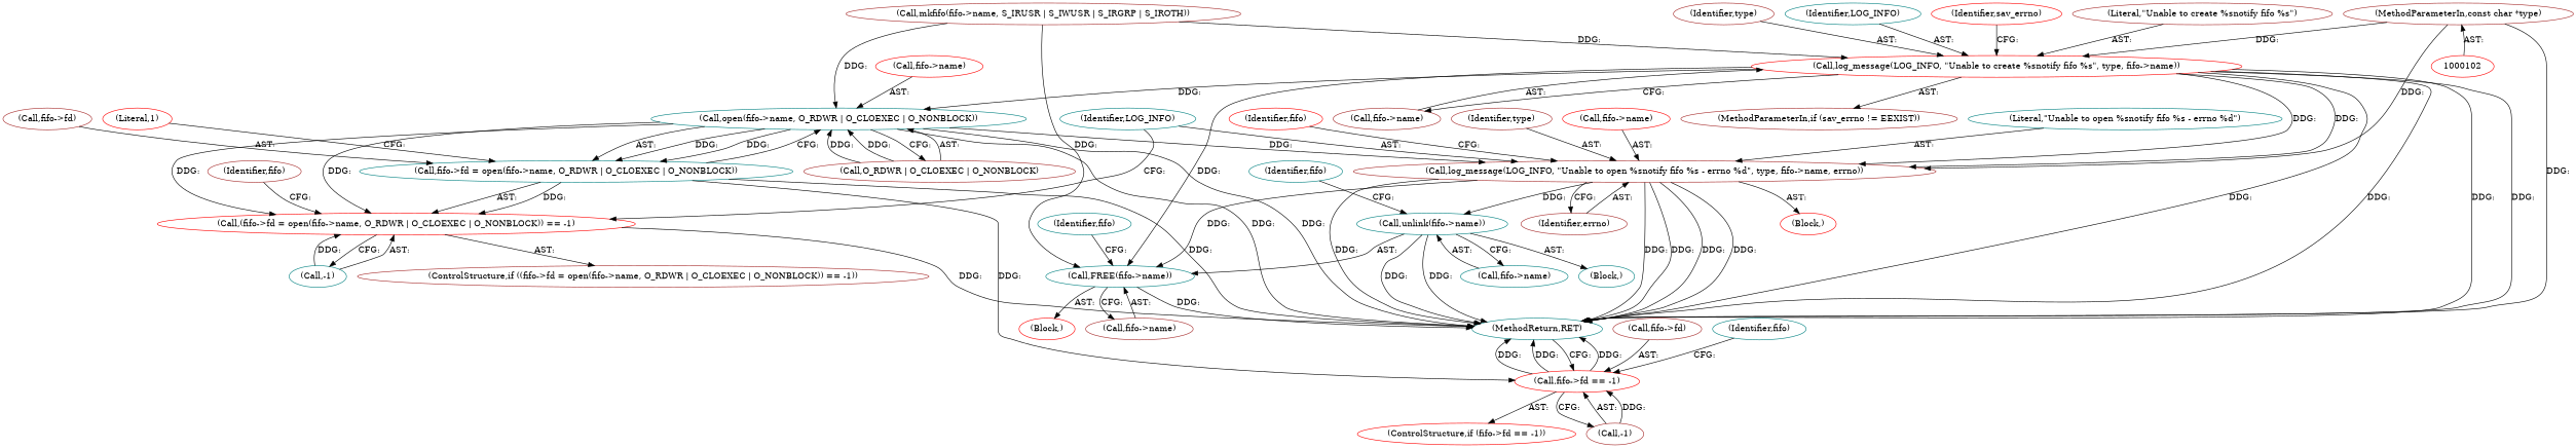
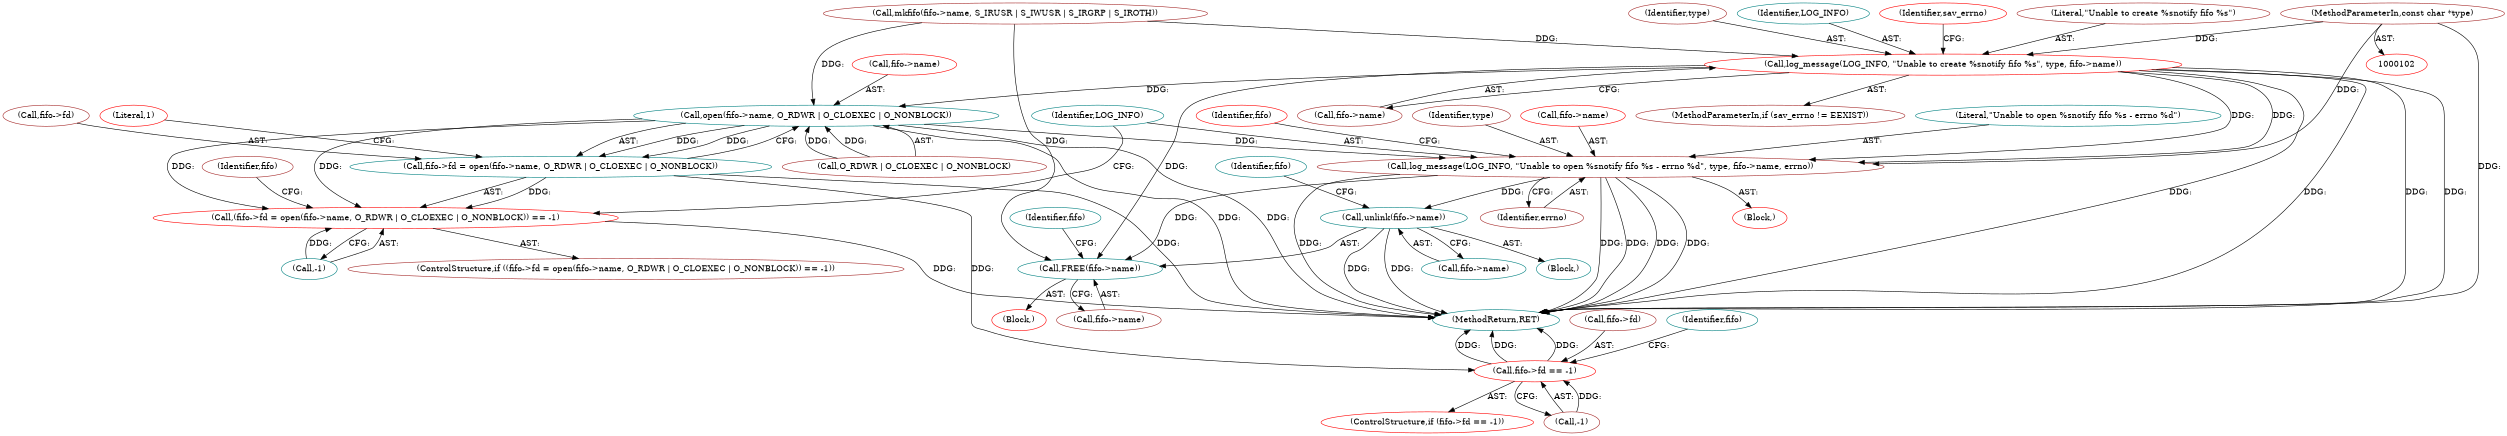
  digraph {
    node [color=brown]
    n1 [label="(MethodParameterIn,const char *type)"]
    n2 [color=red label="(Call,log_message(LOG_INFO, \"Unable to create %snotify fifo %s\", type, fifo->name))"]
    n3 [label="(Call,log_message(LOG_INFO, \"Unable to open %snotify fifo %s - errno %d\", type, fifo->name, errno))"]
    n4 [color=teal label="(MethodReturn,RET)"]
    1000102 [color=red]
    n6 [color=teal label="(Call,open(fifo->name, O_RDWR | O_CLOEXEC | O_NONBLOCK))"]
    n7 [color=teal label="(Call,FREE(fifo->name))"]
    n8 [label="(Call,fifo->name)"]
    n9 [label="(MethodParameterIn,if (sav_errno != EEXIST))"]
    n10 [color=teal label="(Call,unlink(fifo->name))"]
    n11 [label="(Identifier,errno)"]
    n12 [color=red label="(Block,)"]
    n13 [color=red label="(Call,fifo->fd == -1)"]
    n14 [color=red label="(Call,(fifo->fd = open(fifo->name, O_RDWR | O_CLOEXEC | O_NONBLOCK)) == -1)"]
    n15 [color=teal label="(Call,fifo->fd = open(fifo->name, O_RDWR | O_CLOEXEC | O_NONBLOCK))"]
    n16 [label="(Call,O_RDWR | O_CLOEXEC | O_NONBLOCK)"]
    n17 [color=red label="(Block,)"]
    n18 [label="(Call,fifo->name)"]
    n19 [color=teal label="(Call,-1)"]
    n20 [label="(ControlStructure,if ((fifo->fd = open(fifo->name, O_RDWR | O_CLOEXEC | O_NONBLOCK)) == -1))"]
    n21 [color=red label="(ControlStructure,if (fifo->fd == -1))"]
    n22 [label="(Call,-1)"]
    n23 [color=teal label="(Call,fifo->name)"]
    n24 [color=teal label="(Block,)"]
    n25 [color=teal label="(Identifier,fifo)"]
    n26 [color=red label="(Call,fifo->name)"]
    n27 [color=teal label="(Literal,\"Unable to open %snotify fifo %s - errno %d\")"]
    n28 [color=teal label="(Identifier,fifo)"]
    n29 [color=red label="(Identifier,sav_errno)"]
    n30 [color=red label="(Identifier,fifo)"]
    n31 [color=teal label="(Identifier,LOG_INFO)"]
    n32 [label="(Call,fifo->fd)"]
    n33 [label="(Call,mkfifo(fifo->name, S_IRUSR | S_IWUSR | S_IRGRP | S_IROTH))"]
    n34 [label="(Identifier,fifo)"]
    n35 [label="(Call,fifo->fd)"]
    n36 [label="(Literal,\"Unable to create %snotify fifo %s\")"]
    n37 [label="(Identifier,type)"]
    n38 [color=red label="(Literal,1)"]
    n39 [color=teal label="(Identifier,LOG_INFO)"]
    n40 [color=red label="(Call,fifo->name)"]
    n41 [label="(Identifier,type)"]
    n42 [color=teal label="(Identifier,fifo)"]
    n1 -> n2 [label="DDG: "]
    n1 -> n3 [label="DDG: "]
    n1 -> n4 [label="DDG: "]
-   1000102 -> n1 [label="AST: "]
+   n1 -> 1000102 [label="AST: "]
    n2 -> n3 [label="DDG: "]
    n2 -> n3 [label="DDG: "]
    n2 -> n4 [label="DDG: "]
    n2 -> n4 [label="DDG: "]
    n2 -> n4 [label="DDG: "]
    n2 -> n4 [label="DDG: "]
    n2 -> n6 [label="DDG: "]
    n2 -> n7 [label="DDG: "]
    n2 -> n8 [label="CFG: "]
    n2 -> n9 [label="AST: "]
    n3 -> n4 [label="DDG: "]
    n3 -> n4 [label="DDG: "]
    n3 -> n4 [label="DDG: "]
    n3 -> n4 [label="DDG: "]
    n3 -> n4 [label="DDG: "]
    n3 -> n7 [label="DDG: "]
    n3 -> n10 [label="DDG: "]
    n3 -> n11 [label="CFG: "]
    n3 -> n12 [label="AST: "]
-   n4 -> n13 [label="CFG: "]
    n6 -> n3 [label="DDG: "]
    n6 -> n4 [label="DDG: "]
    n6 -> n4 [label="DDG: "]
    n6 -> n14 [label="DDG: "]
    n6 -> n14 [label="DDG: "]
    n6 -> n15 [label="AST: "]
    n6 -> n15 [label="DDG: "]
    n6 -> n15 [label="DDG: "]
-   n6 -> n16 [label="CFG: "]
-   n7 -> n4 [label="DDG: "]
    n7 -> n17 [label="AST: "]
    n7 -> n18 [label="CFG: "]
    n8 -> n2 [label="AST: "]
    n10 -> n4 [label="DDG: "]
    n10 -> n4 [label="DDG: "]
    n10 -> n7 [label="AST: "]
    n10 -> n23 [label="CFG: "]
    n10 -> n24 [label="AST: "]
    n11 -> n3 [label="AST: "]
    n13 -> n4 [label="DDG: "]
    n13 -> n4 [label="DDG: "]
    n13 -> n4 [label="DDG: "]
    n13 -> n21 [label="AST: "]
    n13 -> n22 [label="CFG: "]
    n14 -> n4 [label="DDG: "]
    n14 -> n19 [label="CFG: "]
    n14 -> n20 [label="AST: "]
    n15 -> n4 [label="DDG: "]
    n15 -> n6 [label="CFG: "]
    n15 -> n13 [label="DDG: "]
    n15 -> n14 [label="AST: "]
    n15 -> n14 [label="DDG: "]
    n16 -> n6 [label="AST: "]
    n16 -> n6 [label="DDG: "]
    n16 -> n6 [label="DDG: "]
    n18 -> n7 [label="AST: "]
    n19 -> n14 [label="AST: "]
    n19 -> n14 [label="DDG: "]
    n22 -> n13 [label="AST: "]
    n22 -> n13 [label="DDG: "]
    n23 -> n10 [label="AST: "]
    n25 -> n10 [label="CFG: "]
    n26 -> n3 [label="AST: "]
    n27 -> n3 [label="AST: "]
    n28 -> n7 [label="CFG: "]
    n29 -> n2 [label="CFG: "]
    n30 -> n3 [label="CFG: "]
    n31 -> n3 [label="AST: "]
    n31 -> n14 [label="CFG: "]
    n32 -> n13 [label="AST: "]
    n33 -> n2 [label="DDG: "]
    n33 -> n6 [label="DDG: "]
    n33 -> n7 [label="DDG: "]
    n34 -> n14 [label="CFG: "]
    n35 -> n15 [label="AST: "]
    n36 -> n2 [label="AST: "]
    n37 -> n2 [label="AST: "]
    n38 -> n15 [label="CFG: "]
    n39 -> n2 [label="AST: "]
    n40 -> n6 [label="AST: "]
    n41 -> n3 [label="AST: "]
    n42 -> n13 [label="CFG: "]
  }
